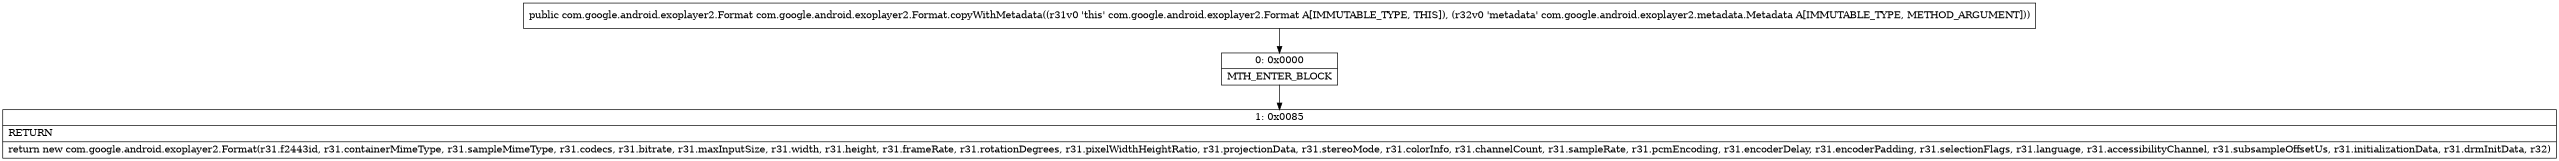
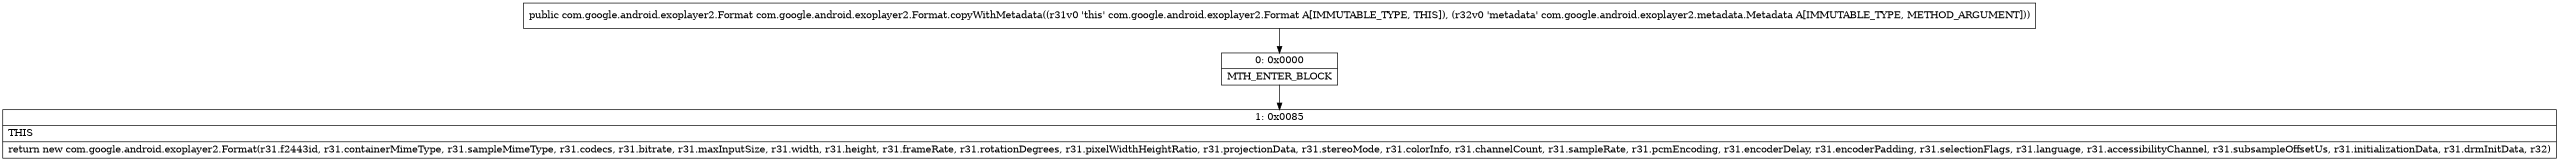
  digraph {
    node [shape=record]
    n1 [label="{0\:\ 0x0000|MTH_ENTER_BLOCK\l}"]
-   n2 [label="{1\:\ 0x0085|RETURN\l|return new com.google.android.exoplayer2.Format(r31.f2443id, r31.containerMimeType, r31.sampleMimeType, r31.codecs, r31.bitrate, r31.maxInputSize, r31.width, r31.height, r31.frameRate, r31.rotationDegrees, r31.pixelWidthHeightRatio, r31.projectionData, r31.stereoMode, r31.colorInfo, r31.channelCount, r31.sampleRate, r31.pcmEncoding, r31.encoderDelay, r31.encoderPadding, r31.selectionFlags, r31.language, r31.accessibilityChannel, r31.subsampleOffsetUs, r31.initializationData, r31.drmInitData, r32)\l}"]
+   n2 [label="{1\:\ 0x0085|THIS\l|return new com.google.android.exoplayer2.Format(r31.f2443id, r31.containerMimeType, r31.sampleMimeType, r31.codecs, r31.bitrate, r31.maxInputSize, r31.width, r31.height, r31.frameRate, r31.rotationDegrees, r31.pixelWidthHeightRatio, r31.projectionData, r31.stereoMode, r31.colorInfo, r31.channelCount, r31.sampleRate, r31.pcmEncoding, r31.encoderDelay, r31.encoderPadding, r31.selectionFlags, r31.language, r31.accessibilityChannel, r31.subsampleOffsetUs, r31.initializationData, r31.drmInitData, r32)\l}"]
    n3 [label="{public com.google.android.exoplayer2.Format com.google.android.exoplayer2.Format.copyWithMetadata((r31v0 'this' com.google.android.exoplayer2.Format A[IMMUTABLE_TYPE, THIS]), (r32v0 'metadata' com.google.android.exoplayer2.metadata.Metadata A[IMMUTABLE_TYPE, METHOD_ARGUMENT])) }"]
    n1 -> n2
    n3 -> n1
  }
